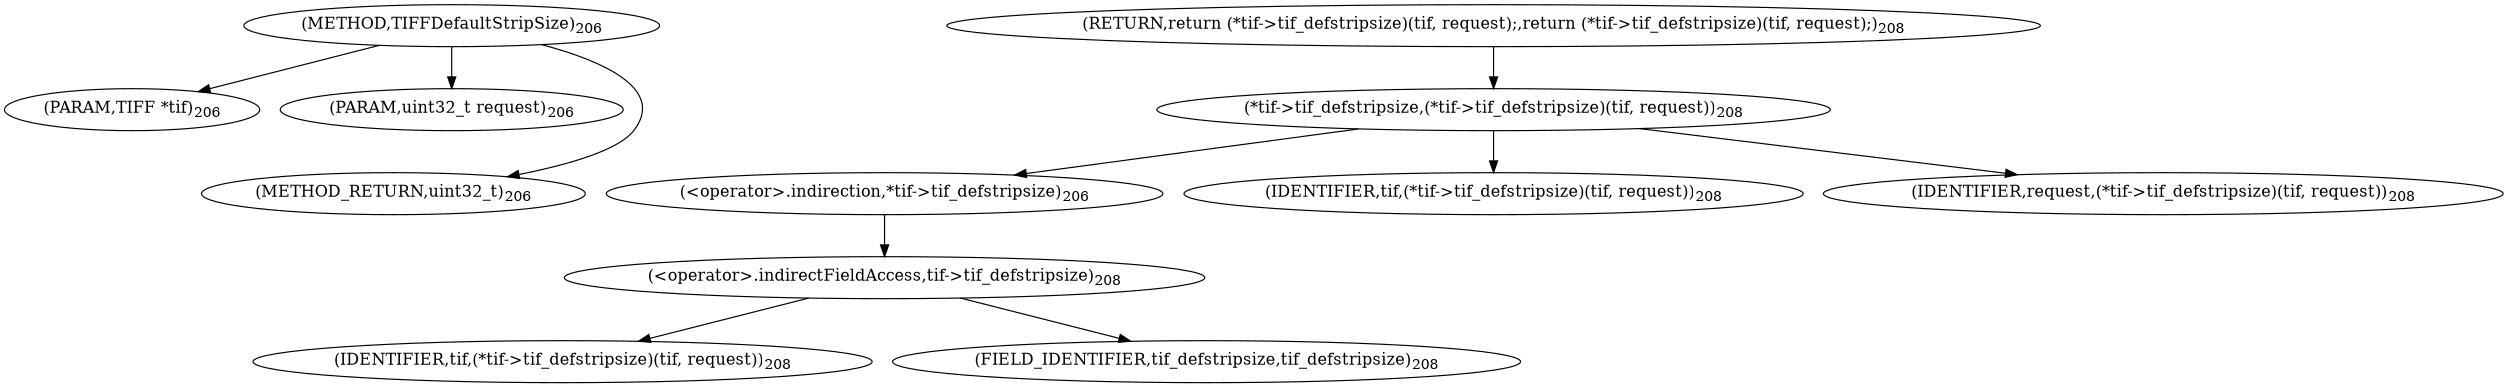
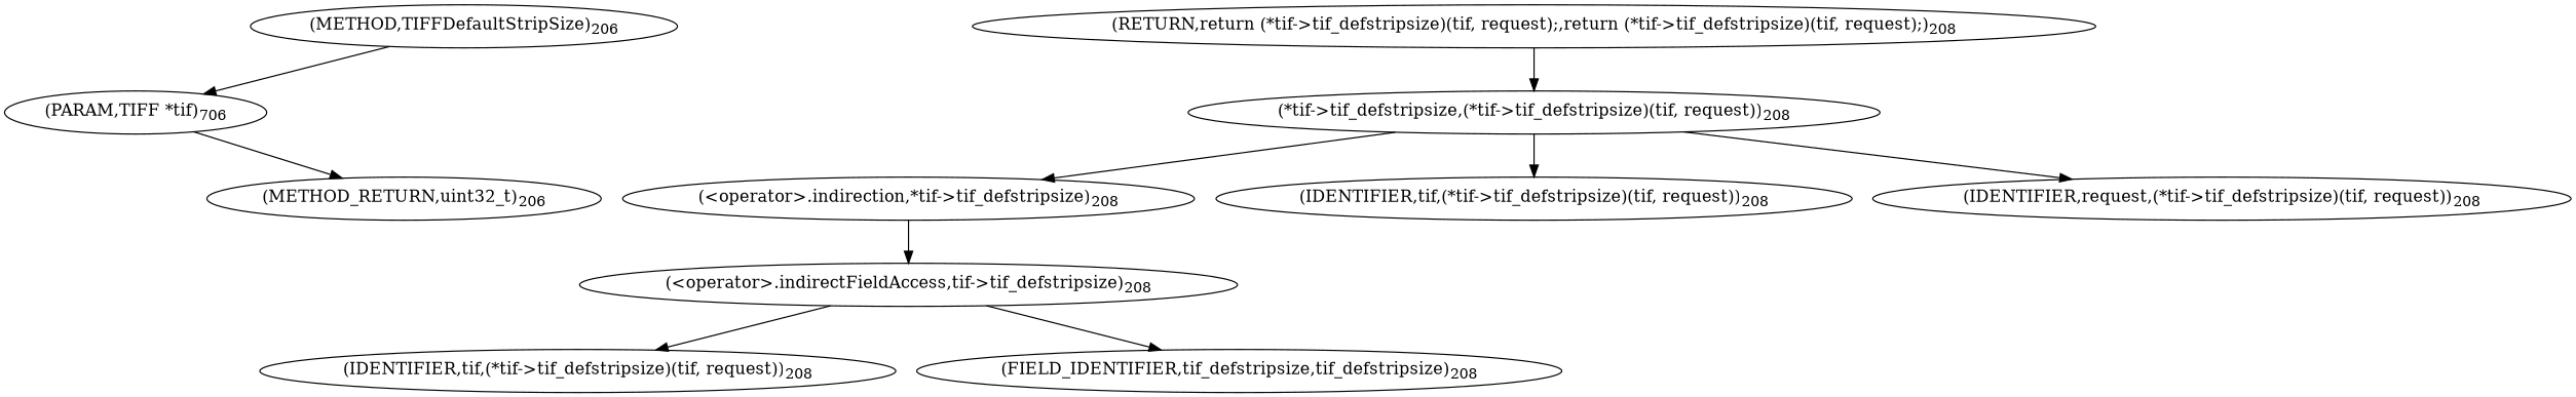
  digraph {
    n1 [label=<(METHOD,TIFFDefaultStripSize)<SUB>206</SUB>>]
-   n2 [label=<(PARAM,TIFF *tif)<SUB>206</SUB>>]
-   n3 [label=<(PARAM,uint32_t request)<SUB>206</SUB>>]
+   n2 [label=<(PARAM,TIFF *tif)<SUB>706</SUB>>]
    n4 [label=<(METHOD_RETURN,uint32_t)<SUB>206</SUB>>]
    n5 [label=<(RETURN,return (*tif-&gt;tif_defstripsize)(tif, request);,return (*tif-&gt;tif_defstripsize)(tif, request);)<SUB>208</SUB>>]
    n6 [label=<(*tif-&gt;tif_defstripsize,(*tif-&gt;tif_defstripsize)(tif, request))<SUB>208</SUB>>]
-   n7 [label=<(&lt;operator&gt;.indirection,*tif-&gt;tif_defstripsize)<SUB>206</SUB>>]
+   n7 [label=<(&lt;operator&gt;.indirection,*tif-&gt;tif_defstripsize)<SUB>208</SUB>>]
    n8 [label=<(IDENTIFIER,tif,(*tif-&gt;tif_defstripsize)(tif, request))<SUB>208</SUB>>]
    n9 [label=<(IDENTIFIER,request,(*tif-&gt;tif_defstripsize)(tif, request))<SUB>208</SUB>>]
    n10 [label=<(&lt;operator&gt;.indirectFieldAccess,tif-&gt;tif_defstripsize)<SUB>208</SUB>>]
    n11 [label=<(IDENTIFIER,tif,(*tif-&gt;tif_defstripsize)(tif, request))<SUB>208</SUB>>]
    n12 [label=<(FIELD_IDENTIFIER,tif_defstripsize,tif_defstripsize)<SUB>208</SUB>>]
    n1 -> n2
-   n1 -> n3
-   n1 -> n4
+   n2 -> n4
    n5 -> n6
    n6 -> n7
    n6 -> n8
    n6 -> n9
    n7 -> n10
    n10 -> n11
    n10 -> n12
  }
